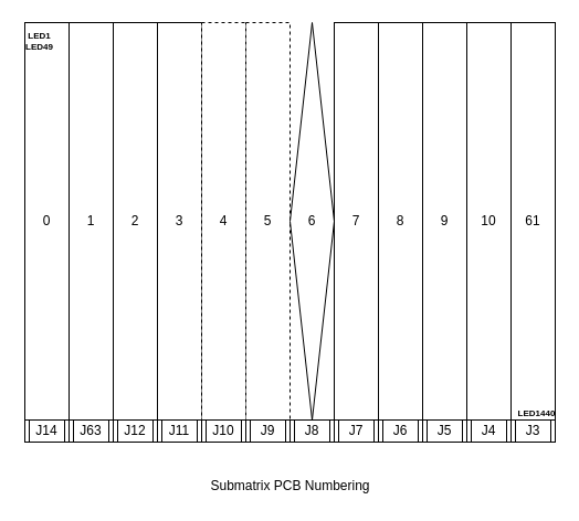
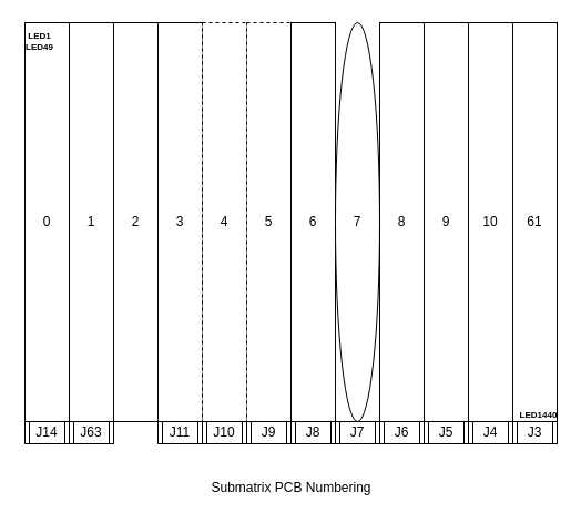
  <mxCell id="0" />
  <mxCell id="1" parent="0" />
  <mxCell id="2" value="1" style="rounded=0;whiteSpace=wrap;html=1;" parent="1" vertex="1"><mxGeometry x="62" y="20" width="40" height="360" as="geometry" /></mxCell>
  <mxCell id="3" value="2" style="rounded=0;whiteSpace=wrap;html=1;" parent="1" vertex="1"><mxGeometry x="102" y="20" width="40" height="360" as="geometry" /></mxCell>
  <mxCell id="4" value="3" style="rounded=0;whiteSpace=wrap;html=1;" parent="1" vertex="1"><mxGeometry x="142" y="20" width="40" height="360" as="geometry" /></mxCell>
  <mxCell id="5" value="4" style="rounded=0;whiteSpace=wrap;html=1;dashed=1;" parent="1" vertex="1"><mxGeometry x="182" y="20" width="40" height="360" as="geometry" /></mxCell>
  <mxCell id="6" value="5" style="rounded=0;whiteSpace=wrap;html=1;dashed=1;" parent="1" vertex="1"><mxGeometry x="222" y="20" width="40" height="360" as="geometry" /></mxCell>
- <mxCell id="7" value="6" style="rhombus;whiteSpace=wrap;html=1;" parent="1" vertex="1"><mxGeometry x="262" y="20" width="40" height="360" as="geometry" /></mxCell>
- <mxCell id="8" value="7" style="rounded=0;whiteSpace=wrap;html=1;" parent="1" vertex="1"><mxGeometry x="302" y="20" width="40" height="360" as="geometry" /></mxCell>
+ <mxCell id="7" value="6" style="rounded=0;whiteSpace=wrap;html=1;" parent="1" vertex="1"><mxGeometry x="262" y="20" width="40" height="360" as="geometry" /></mxCell>
+ <mxCell id="8" value="7" style="ellipse;whiteSpace=wrap;html=1;" parent="1" vertex="1"><mxGeometry x="302" y="20" width="40" height="360" as="geometry" /></mxCell>
  <mxCell id="9" value="8" style="rounded=0;whiteSpace=wrap;html=1;" parent="1" vertex="1"><mxGeometry x="342" y="20" width="40" height="360" as="geometry" /></mxCell>
  <mxCell id="10" value="9" style="rounded=0;whiteSpace=wrap;html=1;" parent="1" vertex="1"><mxGeometry x="382" y="20" width="40" height="360" as="geometry" /></mxCell>
  <mxCell id="11" value="10" style="rounded=0;whiteSpace=wrap;html=1;" parent="1" vertex="1"><mxGeometry x="422" y="20" width="40" height="360" as="geometry" /></mxCell>
  <mxCell id="12" value="61" style="rounded=0;whiteSpace=wrap;html=1;" parent="1" vertex="1"><mxGeometry x="462" y="20" width="40" height="360" as="geometry" /></mxCell>
  <mxCell id="13" value="0" style="rounded=0;whiteSpace=wrap;html=1;" parent="1" vertex="1"><mxGeometry x="22" y="20" width="40" height="360" as="geometry" /></mxCell>
  <mxCell id="14" value="Submatrix PCB Numbering" style="text;html=1;align=center;verticalAlign=middle;resizable=0;points=[];autosize=1;strokeColor=none;fillColor=none;" parent="1" vertex="1"><mxGeometry x="182" y="430" width="160" height="20" as="geometry" /></mxCell>
  <mxCell id="15" value="J63" style="shape=process;whiteSpace=wrap;html=1;backgroundOutline=1;" parent="1" vertex="1"><mxGeometry x="62" y="380" width="40" height="20" as="geometry" /></mxCell>
- <mxCell id="16" value="J12" style="shape=process;whiteSpace=wrap;html=1;backgroundOutline=1;" parent="1" vertex="1"><mxGeometry x="102" y="380" width="40" height="20" as="geometry" /></mxCell>
  <mxCell id="17" value="J11" style="shape=process;whiteSpace=wrap;html=1;backgroundOutline=1;" parent="1" vertex="1"><mxGeometry x="142" y="380" width="40" height="20" as="geometry" /></mxCell>
  <mxCell id="18" value="J10" style="shape=process;whiteSpace=wrap;html=1;backgroundOutline=1;" parent="1" vertex="1"><mxGeometry x="182" y="380" width="40" height="20" as="geometry" /></mxCell>
  <mxCell id="19" value="J9" style="shape=process;whiteSpace=wrap;html=1;backgroundOutline=1;" vertex="1" parent="1"><mxGeometry x="222" y="380" width="40" height="20" as="geometry" /></mxCell>
  <mxCell id="20" value="J8" style="shape=process;whiteSpace=wrap;html=1;backgroundOutline=1;" vertex="1" parent="1"><mxGeometry x="262" y="380" width="40" height="20" as="geometry" /></mxCell>
  <mxCell id="21" value="J7" style="shape=process;whiteSpace=wrap;html=1;backgroundOutline=1;" vertex="1" parent="1"><mxGeometry x="302" y="380" width="40" height="20" as="geometry" /></mxCell>
  <mxCell id="22" value="J6" style="shape=process;whiteSpace=wrap;html=1;backgroundOutline=1;" vertex="1" parent="1"><mxGeometry x="342" y="380" width="40" height="20" as="geometry" /></mxCell>
  <mxCell id="23" value="J5" style="shape=process;whiteSpace=wrap;html=1;backgroundOutline=1;" vertex="1" parent="1"><mxGeometry x="382" y="380" width="40" height="20" as="geometry" /></mxCell>
  <mxCell id="24" value="J4" style="shape=process;whiteSpace=wrap;html=1;backgroundOutline=1;" vertex="1" parent="1"><mxGeometry x="422" y="380" width="40" height="20" as="geometry" /></mxCell>
  <mxCell id="25" value="J3" style="shape=process;whiteSpace=wrap;html=1;backgroundOutline=1;" vertex="1" parent="1"><mxGeometry x="462" y="380" width="40" height="20" as="geometry" /></mxCell>
  <mxCell id="26" value="J14" style="shape=process;whiteSpace=wrap;html=1;backgroundOutline=1;" vertex="1" parent="1"><mxGeometry x="22" y="380" width="40" height="20" as="geometry" /></mxCell>
  <mxCell id="27" value="&lt;font style=&quot;font-size: 8px;&quot;&gt;LED1&lt;/font&gt;" style="text;strokeColor=none;fillColor=none;html=1;fontSize=8;fontStyle=1;verticalAlign=middle;align=center;" vertex="1" parent="1"><mxGeometry x="20" y="22" width="30" height="20" as="geometry" /></mxCell>
  <mxCell id="28" value="&lt;font style=&quot;font-size: 8px;&quot;&gt;LED1440&lt;/font&gt;" style="text;strokeColor=none;fillColor=none;html=1;fontSize=8;fontStyle=1;verticalAlign=middle;align=center;" vertex="1" parent="1"><mxGeometry x="470" y="364" width="30" height="20" as="geometry" /></mxCell>
  <mxCell id="29" value="&lt;font style=&quot;font-size: 8px&quot;&gt;LED49&lt;/font&gt;" style="text;strokeColor=none;fillColor=none;html=1;fontSize=8;fontStyle=1;verticalAlign=middle;align=center;" vertex="1" parent="1"><mxGeometry x="20" y="32" width="30" height="20" as="geometry" /></mxCell>
